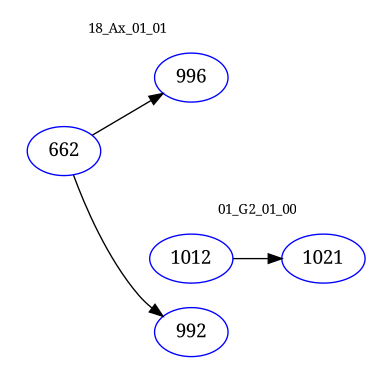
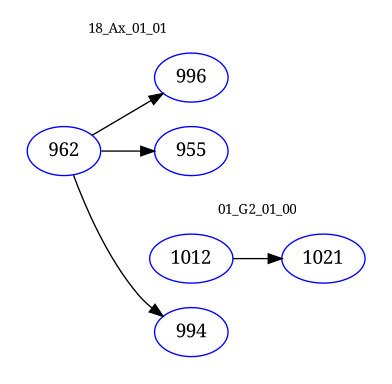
  digraph {
    fontname="Noto Serif"
    rankdir=LR
    node [color=blue fontname="Noto Serif"]
    edge [color=black fontname="Noto Serif"]
-   n1 [label=662]
+   n1 [label=962]
+   n2 [label=955]
    n3 [label=996]
    n4 [label=1012]
-   n5 [label=992]
+   n5 [label=994]
    n6 [label=1021]
    subgraph cluster_1 {
      color=white
      fontsize=10
      label="18_Ax_01_01"
      n1
+     n2
      n3
    }
    subgraph cluster_2 {
      color=white
      fontsize=10
      label="01_G2_01_00"
      n4
      n5
      n6
    }
+   n1 -> n2
    n1 -> n3
    n1 -> n5
    n4 -> n6
  }
